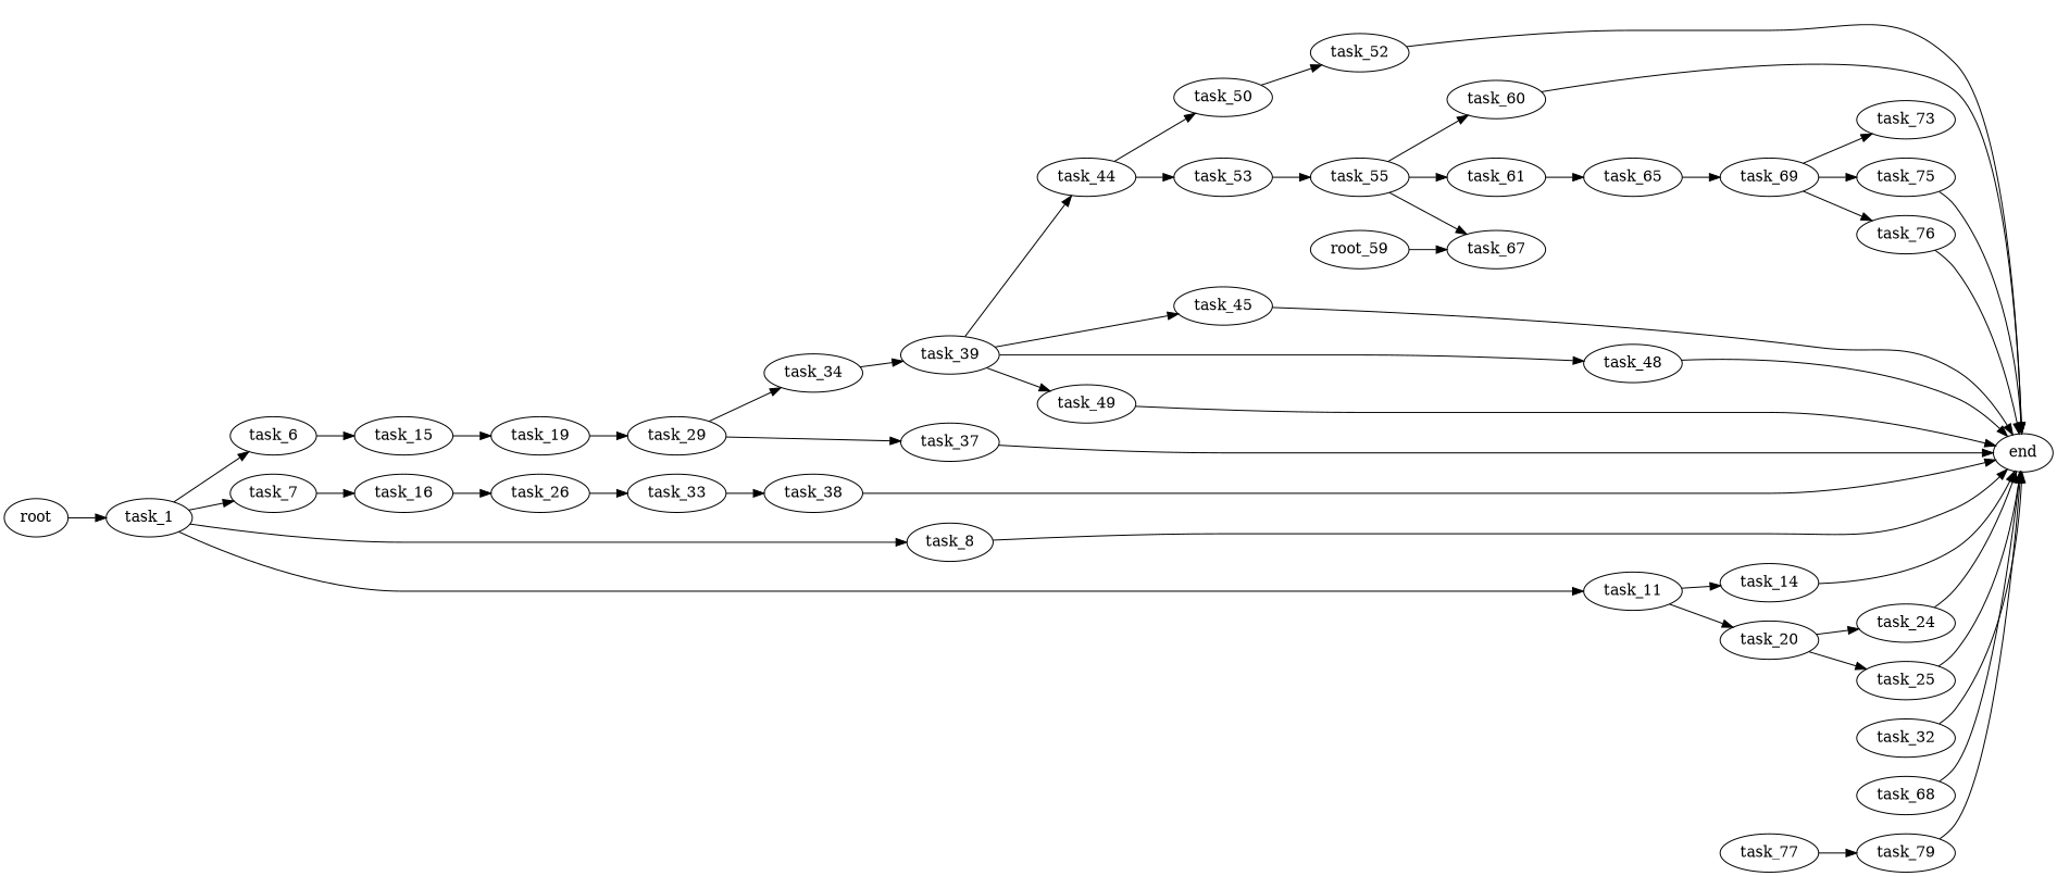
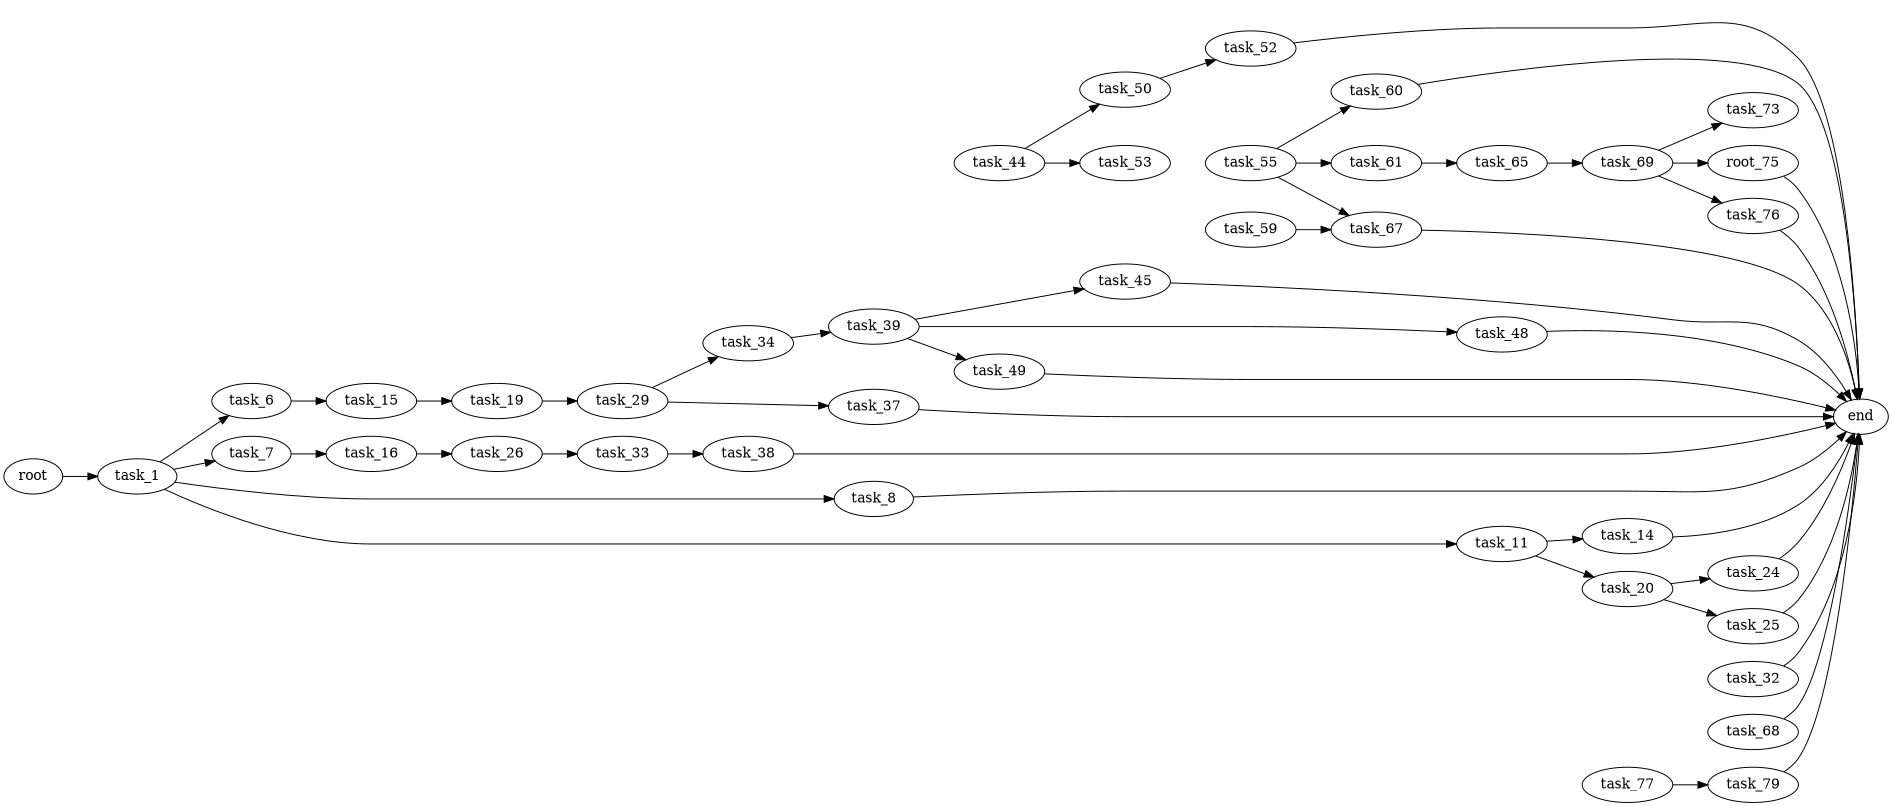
  digraph {
    rankdir=LR
    root
    task_1
    task_6
    task_7
    task_8
    task_11
    task_15
    task_16
    end
    task_14
    task_20
    task_19
    task_26
    task_24
    task_25
    task_29
    task_33
    task_34
    task_37
    task_32
    task_38
    task_39
    task_44
    task_45
    task_48
    task_49
    task_50
    task_53
    task_52
    task_55
    task_60
    task_61
    task_67
-   task_59 [label=root_59]
+   task_59
    task_65
    task_68
    task_69
    task_73
-   task_75
+   task_75 [label=root_75]
    task_76
    task_77
    task_79
    root -> task_1
    task_1 -> task_6
    task_1 -> task_7
    task_1 -> task_8
    task_1 -> task_11
    task_6 -> task_15
    task_7 -> task_16
    task_8 -> end
    task_11 -> task_14
    task_11 -> task_20
    task_15 -> task_19
    task_16 -> task_26
    task_14 -> end
    task_20 -> task_24
    task_20 -> task_25
    task_19 -> task_29
    task_26 -> task_33
    task_24 -> end
    task_25 -> end
    task_29 -> task_34
    task_29 -> task_37
    task_33 -> task_38
    task_34 -> task_39
    task_37 -> end
    task_32 -> end
    task_38 -> end
-   task_39 -> task_44
    task_39 -> task_45
    task_39 -> task_48
    task_39 -> task_49
    task_44 -> task_50
    task_44 -> task_53
    task_45 -> end
    task_48 -> end
    task_49 -> end
    task_50 -> task_52
-   task_53 -> task_55
    task_52 -> end
    task_55 -> task_60
    task_55 -> task_61
    task_55 -> task_67
    task_60 -> end
    task_61 -> task_65
+   task_67 -> end
    task_59 -> task_67
    task_65 -> task_69
    task_68 -> end
    task_69 -> task_73
    task_69 -> task_75
    task_69 -> task_76
    task_75 -> end
    task_76 -> end
    task_77 -> task_79
    task_79 -> end
  }
